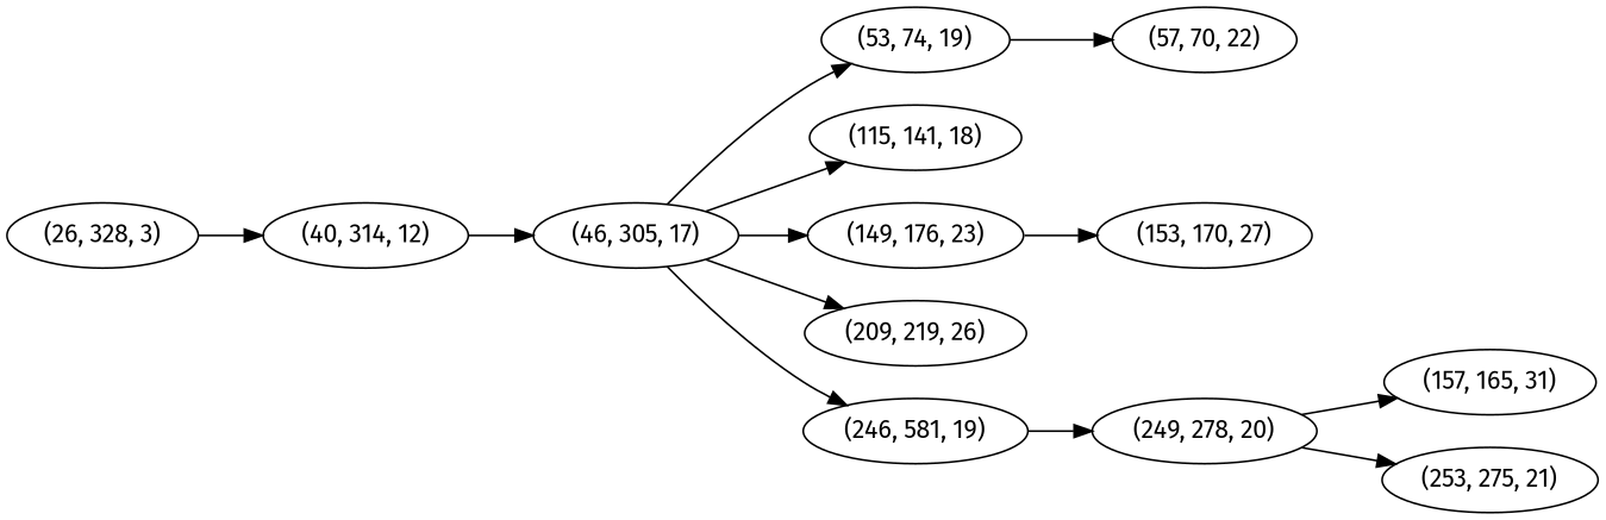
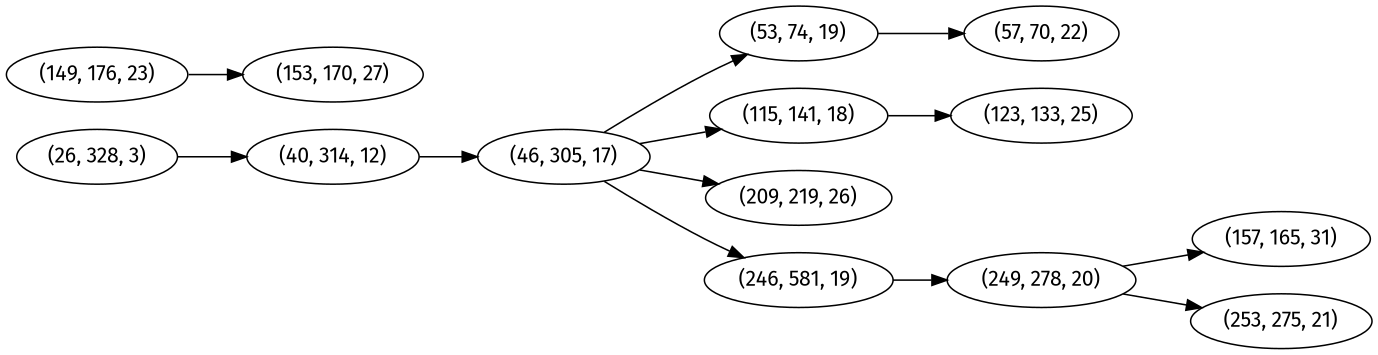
  digraph {
    fontname="Fira Sans"
    rankdir=LR
    node [fontname="Fira Sans"]
    edge [fontname="Fira Sans"]
    "(26, 328, 3)"
    "(40, 314, 12)"
    "(46, 305, 17)"
    "(53, 74, 19)"
    "(115, 141, 18)"
    "(149, 176, 23)"
    "(209, 219, 26)"
    n8 [label="(246, 581, 19)"]
    "(57, 70, 22)"
+   "(123, 133, 25)"
    "(153, 170, 27)"
    "(249, 278, 20)"
    "(157, 165, 31)"
    "(253, 275, 21)"
    "(26, 328, 3)" -> "(40, 314, 12)"
    "(40, 314, 12)" -> "(46, 305, 17)"
    "(46, 305, 17)" -> "(53, 74, 19)"
    "(46, 305, 17)" -> "(115, 141, 18)"
-   "(46, 305, 17)" -> "(149, 176, 23)"
    "(46, 305, 17)" -> "(209, 219, 26)"
    "(46, 305, 17)" -> n8
    "(53, 74, 19)" -> "(57, 70, 22)"
+   "(115, 141, 18)" -> "(123, 133, 25)"
    "(149, 176, 23)" -> "(153, 170, 27)"
    n8 -> "(249, 278, 20)"
    "(249, 278, 20)" -> "(157, 165, 31)"
    "(249, 278, 20)" -> "(253, 275, 21)"
  }
